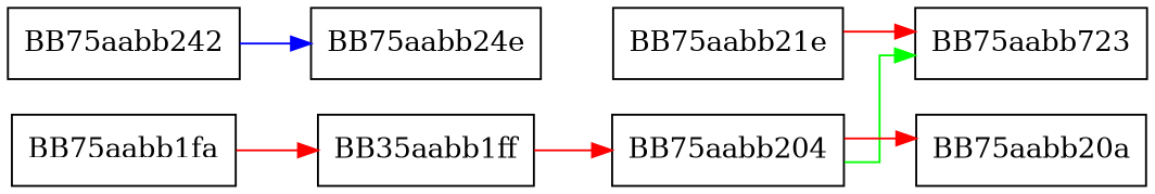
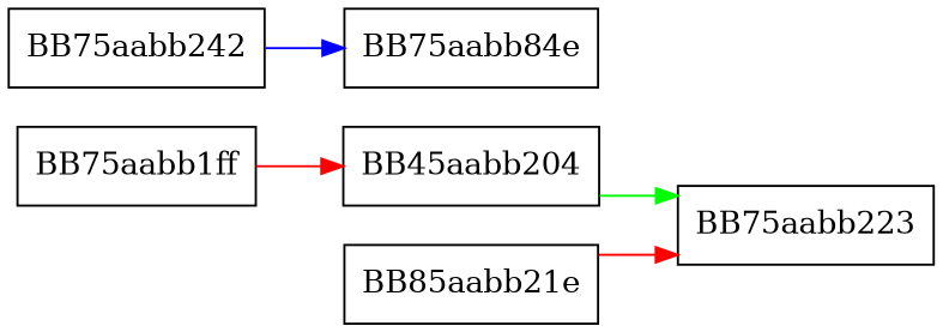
  digraph {
    rankdir=LR
    splines=ortho
    node [shape=box]
    edge [color=red]
-   BB75aabb1ff [label=BB35aabb1ff]
-   BB75aabb204
-   BB75aabb1fa
+   BB75aabb1ff
+   BB75aabb204 [label=BB45aabb204]
    BB75aabb242
-   BB75aabb24e
-   BB75aabb223 [label=BB75aabb723]
-   BB75aabb20a
-   BB75aabb21e
+   BB75aabb24e [label=BB75aabb84e]
+   BB75aabb223
+   BB75aabb21e [label=BB85aabb21e]
    BB75aabb1ff -> BB75aabb204
    BB75aabb204 -> BB75aabb223 [color=green]
-   BB75aabb204 -> BB75aabb20a
-   BB75aabb1fa -> BB75aabb1ff
    BB75aabb242 -> BB75aabb24e [color=blue]
    BB75aabb21e -> BB75aabb223
  }
